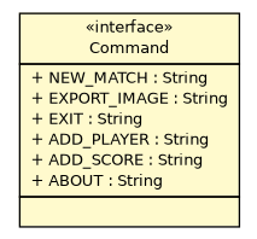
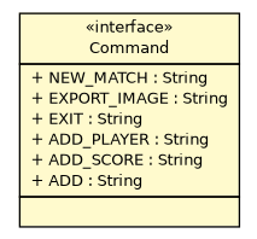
  digraph {
    nodesep=0.25
    ranksep=0.5
-   n1 [fontcolor=black fontname=Helvetica fontsize=10.0 label=<<table title="thmuggleton.Command" border="0" cellborder="1" cellspacing="0" cellpadding="2" port="p" bgcolor="lemonChiffon" href="./Command.html"> 		<tr><td><table border="0" cellspacing="0" cellpadding="1"> <tr><td align="center" balign="center"> &#171;interface&#187; </td></tr> <tr><td align="center" balign="center"> Command </td></tr> 		</table></td></tr> 		<tr><td><table border="0" cellspacing="0" cellpadding="1"> <tr><td align="left" balign="left"> + NEW_MATCH : String </td></tr> <tr><td align="left" balign="left"> + EXPORT_IMAGE : String </td></tr> <tr><td align="left" balign="left"> + EXIT : String </td></tr> <tr><td align="left" balign="left"> + ADD_PLAYER : String </td></tr> <tr><td align="left" balign="left"> + ADD_SCORE : String </td></tr> <tr><td align="left" balign="left"> + ABOUT : String </td></tr> 		</table></td></tr> 		<tr><td><table border="0" cellspacing="0" cellpadding="1"> <tr><td align="left" balign="left">  </td></tr> 		</table></td></tr> 		</table>> shape=plaintext]
+   n1 [fontcolor=black fontname=Helvetica fontsize=10.0 label=<<table title="thmuggleton.Command" border="0" cellborder="1" cellspacing="0" cellpadding="2" port="p" bgcolor="lemonChiffon" href="./Command.html"> 		<tr><td><table border="0" cellspacing="0" cellpadding="1"> <tr><td align="center" balign="center"> &#171;interface&#187; </td></tr> <tr><td align="center" balign="center"> Command </td></tr> 		</table></td></tr> 		<tr><td><table border="0" cellspacing="0" cellpadding="1"> <tr><td align="left" balign="left"> + NEW_MATCH : String </td></tr> <tr><td align="left" balign="left"> + EXPORT_IMAGE : String </td></tr> <tr><td align="left" balign="left"> + EXIT : String </td></tr> <tr><td align="left" balign="left"> + ADD_PLAYER : String </td></tr> <tr><td align="left" balign="left"> + ADD_SCORE : String </td></tr> <tr><td align="left" balign="left"> + ADD : String </td></tr> 		</table></td></tr> 		<tr><td><table border="0" cellspacing="0" cellpadding="1"> <tr><td align="left" balign="left">  </td></tr> 		</table></td></tr> 		</table>> shape=plaintext]
  }
